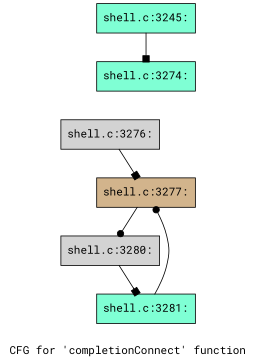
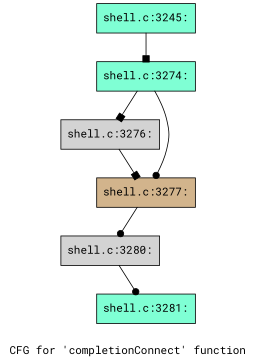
  digraph {
    fontname="Roboto Mono"
    label="CFG for 'completionConnect' function"
    node [fillcolor=aquamarine fontname="Roboto Mono" shape=record style=filled]
    edge [arrowhead=box fontname="Roboto Mono"]
    n1 [label="{shell.c:3245:}"]
    n2 [label="{shell.c:3274:}"]
    n3 [fillcolor=lightgrey label="{shell.c:3276:}"]
    n4 [fillcolor=tan label="{shell.c:3277:}"]
    n5 [fillcolor=lightgrey label="{shell.c:3280:}"]
    n6 [label="{shell.c:3281:}"]
    n1 -> n2
-   n6 -> n4 [arrowhead=dot]
+   n2 -> n3
+   n2 -> n4 [arrowhead=dot]
    n3 -> n4
    n4 -> n5 [arrowhead=dot]
-   n5 -> n6
+   n5 -> n6 [arrowhead=dot]
  }
